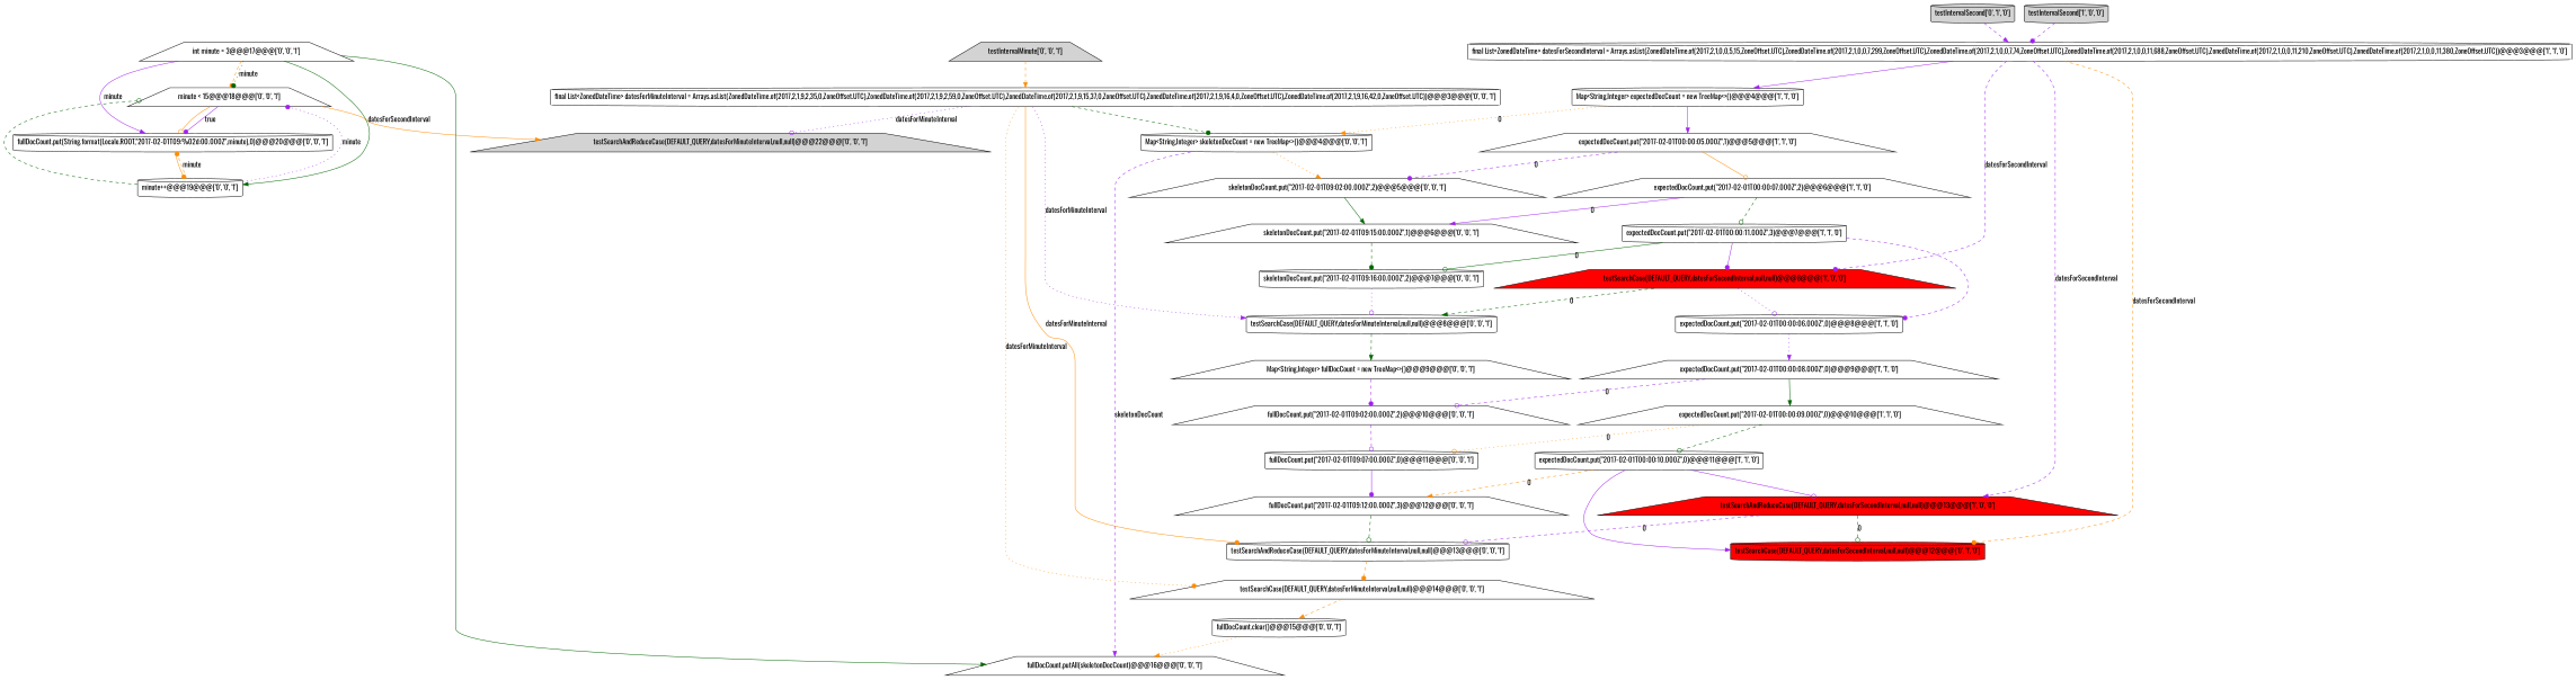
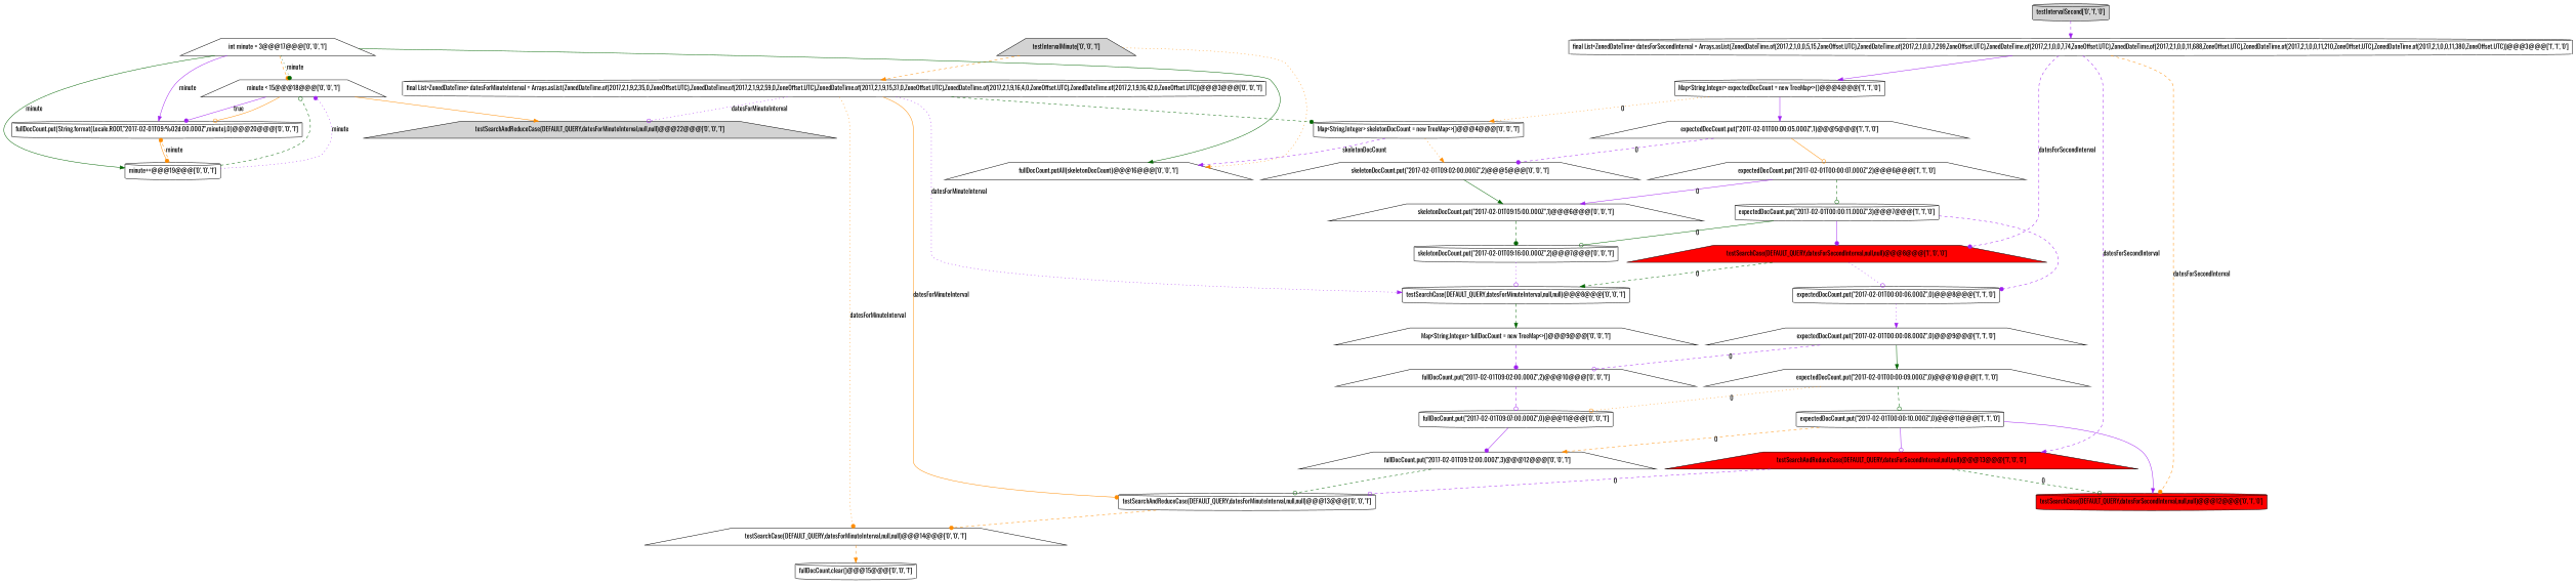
  digraph {
    fontname=Oswald
    node [fillcolor=white fontname=Oswald shape=trapezium style=filled]
    edge [arrowhead=normal color=purple fontname=Oswald style=dashed]
    n1 [label="expectedDocCount.put(\"2017-02-01T00:00:07.000Z\",2)@@@6@@@['1', '1', '0']"]
    n2 [label="expectedDocCount.put(\"2017-02-01T00:00:11.000Z\",3)@@@7@@@['1', '1', '0']" shape=cylinder]
    n3 [label="skeletonDocCount.put(\"2017-02-01T09:15:00.000Z\",1)@@@6@@@['0', '0', '1']"]
    n4 [fillcolor=red label="testSearchCase(DEFAULT_QUERY,datesForSecondInterval,null,null)@@@8@@@['1', '0', '0']"]
    n5 [label="skeletonDocCount.put(\"2017-02-01T09:16:00.000Z\",2)@@@7@@@['0', '0', '1']" shape=cylinder]
    n6 [label="expectedDocCount.put(\"2017-02-01T00:00:06.000Z\",0)@@@8@@@['1', '1', '0']" shape=cylinder]
    n7 [label="minute < 15@@@18@@@['0', '0', '1']"]
    n8 [label="fullDocCount.put(String.format(Locale.ROOT,\"2017-02-01T09:%02d:00.000Z\",minute),0)@@@20@@@['0', '0', '1']" shape=cylinder]
    n9 [fillcolor=lightgray label="testSearchAndReduceCase(DEFAULT_QUERY,datesForMinuteInterval,null,null)@@@22@@@['0', '0', '1']"]
    n10 [label="minute++@@@19@@@['0', '0', '1']" shape=cylinder]
    n11 [fillcolor=red label="testSearchCase(DEFAULT_QUERY,datesForSecondInterval,null,null)@@@12@@@['0', '1', '0']" shape=cylinder]
    n12 [fillcolor=lightgray label="testIntervalMinute['0', '0', '1']"]
    n13 [label="final List<ZonedDateTime> datesForMinuteInterval = Arrays.asList(ZonedDateTime.of(2017,2,1,9,2,35,0,ZoneOffset.UTC),ZonedDateTime.of(2017,2,1,9,2,59,0,ZoneOffset.UTC),ZonedDateTime.of(2017,2,1,9,15,37,0,ZoneOffset.UTC),ZonedDateTime.of(2017,2,1,9,16,4,0,ZoneOffset.UTC),ZonedDateTime.of(2017,2,1,9,16,42,0,ZoneOffset.UTC))@@@3@@@['0', '0', '1']" shape=cylinder]
    n14 [label="testSearchAndReduceCase(DEFAULT_QUERY,datesForMinuteInterval,null,null)@@@13@@@['0', '0', '1']" shape=cylinder]
    n15 [label="testSearchCase(DEFAULT_QUERY,datesForMinuteInterval,null,null)@@@14@@@['0', '0', '1']"]
    n16 [label="Map<String,Integer> skeletonDocCount = new TreeMap<>()@@@4@@@['0', '0', '1']" shape=cylinder]
    n17 [label="testSearchCase(DEFAULT_QUERY,datesForMinuteInterval,null,null)@@@8@@@['0', '0', '1']" shape=cylinder]
    n18 [label="Map<String,Integer> fullDocCount = new TreeMap<>()@@@9@@@['0', '0', '1']"]
    n19 [label="fullDocCount.put(\"2017-02-01T09:02:00.000Z\",2)@@@10@@@['0', '0', '1']"]
    n20 [label="fullDocCount.put(\"2017-02-01T09:07:00.000Z\",0)@@@11@@@['0', '0', '1']" shape=cylinder]
    n21 [label="int minute = 3@@@17@@@['0', '0', '1']"]
    n22 [label="fullDocCount.putAll(skeletonDocCount)@@@16@@@['0', '0', '1']"]
    n23 [label="expectedDocCount.put(\"2017-02-01T00:00:09.000Z\",0)@@@10@@@['1', '1', '0']"]
    n24 [label="expectedDocCount.put(\"2017-02-01T00:00:10.000Z\",0)@@@11@@@['1', '1', '0']" shape=cylinder]
    n25 [label="fullDocCount.put(\"2017-02-01T09:12:00.000Z\",3)@@@12@@@['0', '0', '1']"]
    n26 [fillcolor=red label="testSearchAndReduceCase(DEFAULT_QUERY,datesForSecondInterval,null,null)@@@13@@@['1', '0', '0']"]
    n27 [label="fullDocCount.clear()@@@15@@@['0', '0', '1']" shape=cylinder]
    n28 [fillcolor=lightgray label="testIntervalSecond['0', '1', '0']" shape=cylinder]
    n29 [label="final List<ZonedDateTime> datesForSecondInterval = Arrays.asList(ZonedDateTime.of(2017,2,1,0,0,5,15,ZoneOffset.UTC),ZonedDateTime.of(2017,2,1,0,0,7,299,ZoneOffset.UTC),ZonedDateTime.of(2017,2,1,0,0,7,74,ZoneOffset.UTC),ZonedDateTime.of(2017,2,1,0,0,11,688,ZoneOffset.UTC),ZonedDateTime.of(2017,2,1,0,0,11,210,ZoneOffset.UTC),ZonedDateTime.of(2017,2,1,0,0,11,380,ZoneOffset.UTC))@@@3@@@['1', '1', '0']" shape=cylinder]
    n30 [label="Map<String,Integer> expectedDocCount = new TreeMap<>()@@@4@@@['1', '1', '0']" shape=cylinder]
    n31 [label="expectedDocCount.put(\"2017-02-01T00:00:05.000Z\",1)@@@5@@@['1', '1', '0']"]
    n32 [label="skeletonDocCount.put(\"2017-02-01T09:02:00.000Z\",2)@@@5@@@['0', '0', '1']"]
    n33 [label="expectedDocCount.put(\"2017-02-01T00:00:08.000Z\",0)@@@9@@@['1', '1', '0']"]
-   n34 [fillcolor=lightgray label="testIntervalSecond['1', '0', '0']" shape=cylinder]
    n1 -> n2 [arrowhead=odot color=darkgreen]
    n1 -> n3 [label=0 style=solid]
    n2 -> n4 [arrowhead=dot style=solid]
    n2 -> n5 [arrowhead=odot color=darkgreen label=0 style=solid]
    n2 -> n6 [arrowhead=dot]
    n3 -> n5 [arrowhead=dot color=darkgreen]
    n4 -> n6 [arrowhead=odot style=dotted]
    n4 -> n17 [color=darkgreen label=0]
    n5 -> n17 [arrowhead=odot style=dotted]
    n6 -> n33 [style=dotted]
    n7 -> n8 [arrowhead=dot label=true style=solid]
    n7 -> n8 [arrowhead=odot color=darkorange style=solid]
    n7 -> n9 [color=darkorange style=solid]
    n8 -> n10 [arrowhead=dot color=darkorange style=solid]
    n10 -> n7 [arrowhead=dot label=minute style=dotted]
    n10 -> n7 [arrowhead=odot color=darkgreen]
    n10 -> n8 [arrowhead=dot color=darkorange label=minute]
    n12 -> n13 [color=darkorange]
    n13 -> n9 [arrowhead=odot label=datesForMinuteInterval style=dotted]
    n13 -> n14 [arrowhead=dot color=darkorange label=datesForMinuteInterval style=solid]
    n13 -> n15 [arrowhead=dot color=darkorange label=datesForMinuteInterval style=dotted]
    n13 -> n16 [arrowhead=dot color=darkgreen]
    n13 -> n17 [label=datesForMinuteInterval style=dotted]
    n14 -> n15 [arrowhead=dot color=darkorange]
    n15 -> n27 [color=darkorange]
    n16 -> n22 [label=skeletonDocCount]
    n16 -> n32 [color=darkorange style=dotted]
    n17 -> n18 [color=darkgreen]
    n18 -> n19 [arrowhead=dot]
    n19 -> n20 [arrowhead=odot]
    n20 -> n25 [arrowhead=dot style=solid]
    n21 -> n7 [arrowhead=dot color=darkorange]
    n21 -> n7 [arrowhead=dot color=darkgreen label=minute style=dotted]
    n21 -> n8 [label=minute style=solid]
-   n21 -> n10 [color=darkgreen label=datesForSecondInterval style=solid]
+   n21 -> n10 [color=darkgreen label=minute style=solid]
    n21 -> n22 [color=darkgreen style=solid]
    n23 -> n20 [arrowhead=odot color=darkorange label=0 style=dotted]
    n23 -> n24 [arrowhead=odot color=darkgreen]
    n24 -> n11 [style=solid]
    n24 -> n25 [color=darkorange label=0]
    n24 -> n26 [arrowhead=odot style=solid]
    n25 -> n14 [arrowhead=odot color=darkgreen]
    n26 -> n11 [arrowhead=odot color=darkgreen label=0]
    n26 -> n14 [arrowhead=odot label=0]
-   n27 -> n22 [color=darkorange style=dotted]
+   n12 -> n22 [color=darkorange style=dotted]
    n28 -> n29
    n29 -> n4 [arrowhead=dot label=datesForSecondInterval]
    n29 -> n11 [arrowhead=dot color=darkorange label=datesForSecondInterval]
    n29 -> n26 [label=datesForSecondInterval]
    n29 -> n30 [style=solid]
    n30 -> n16 [color=darkorange label=0 style=dotted]
    n30 -> n31 [style=solid]
    n31 -> n1 [arrowhead=odot color=darkorange style=solid]
    n31 -> n32 [arrowhead=dot label=0]
    n32 -> n3 [color=darkgreen style=solid]
    n33 -> n19 [arrowhead=odot label=0]
    n33 -> n23 [color=darkgreen style=solid]
-   n34 -> n29 [arrowhead=dot]
  }
